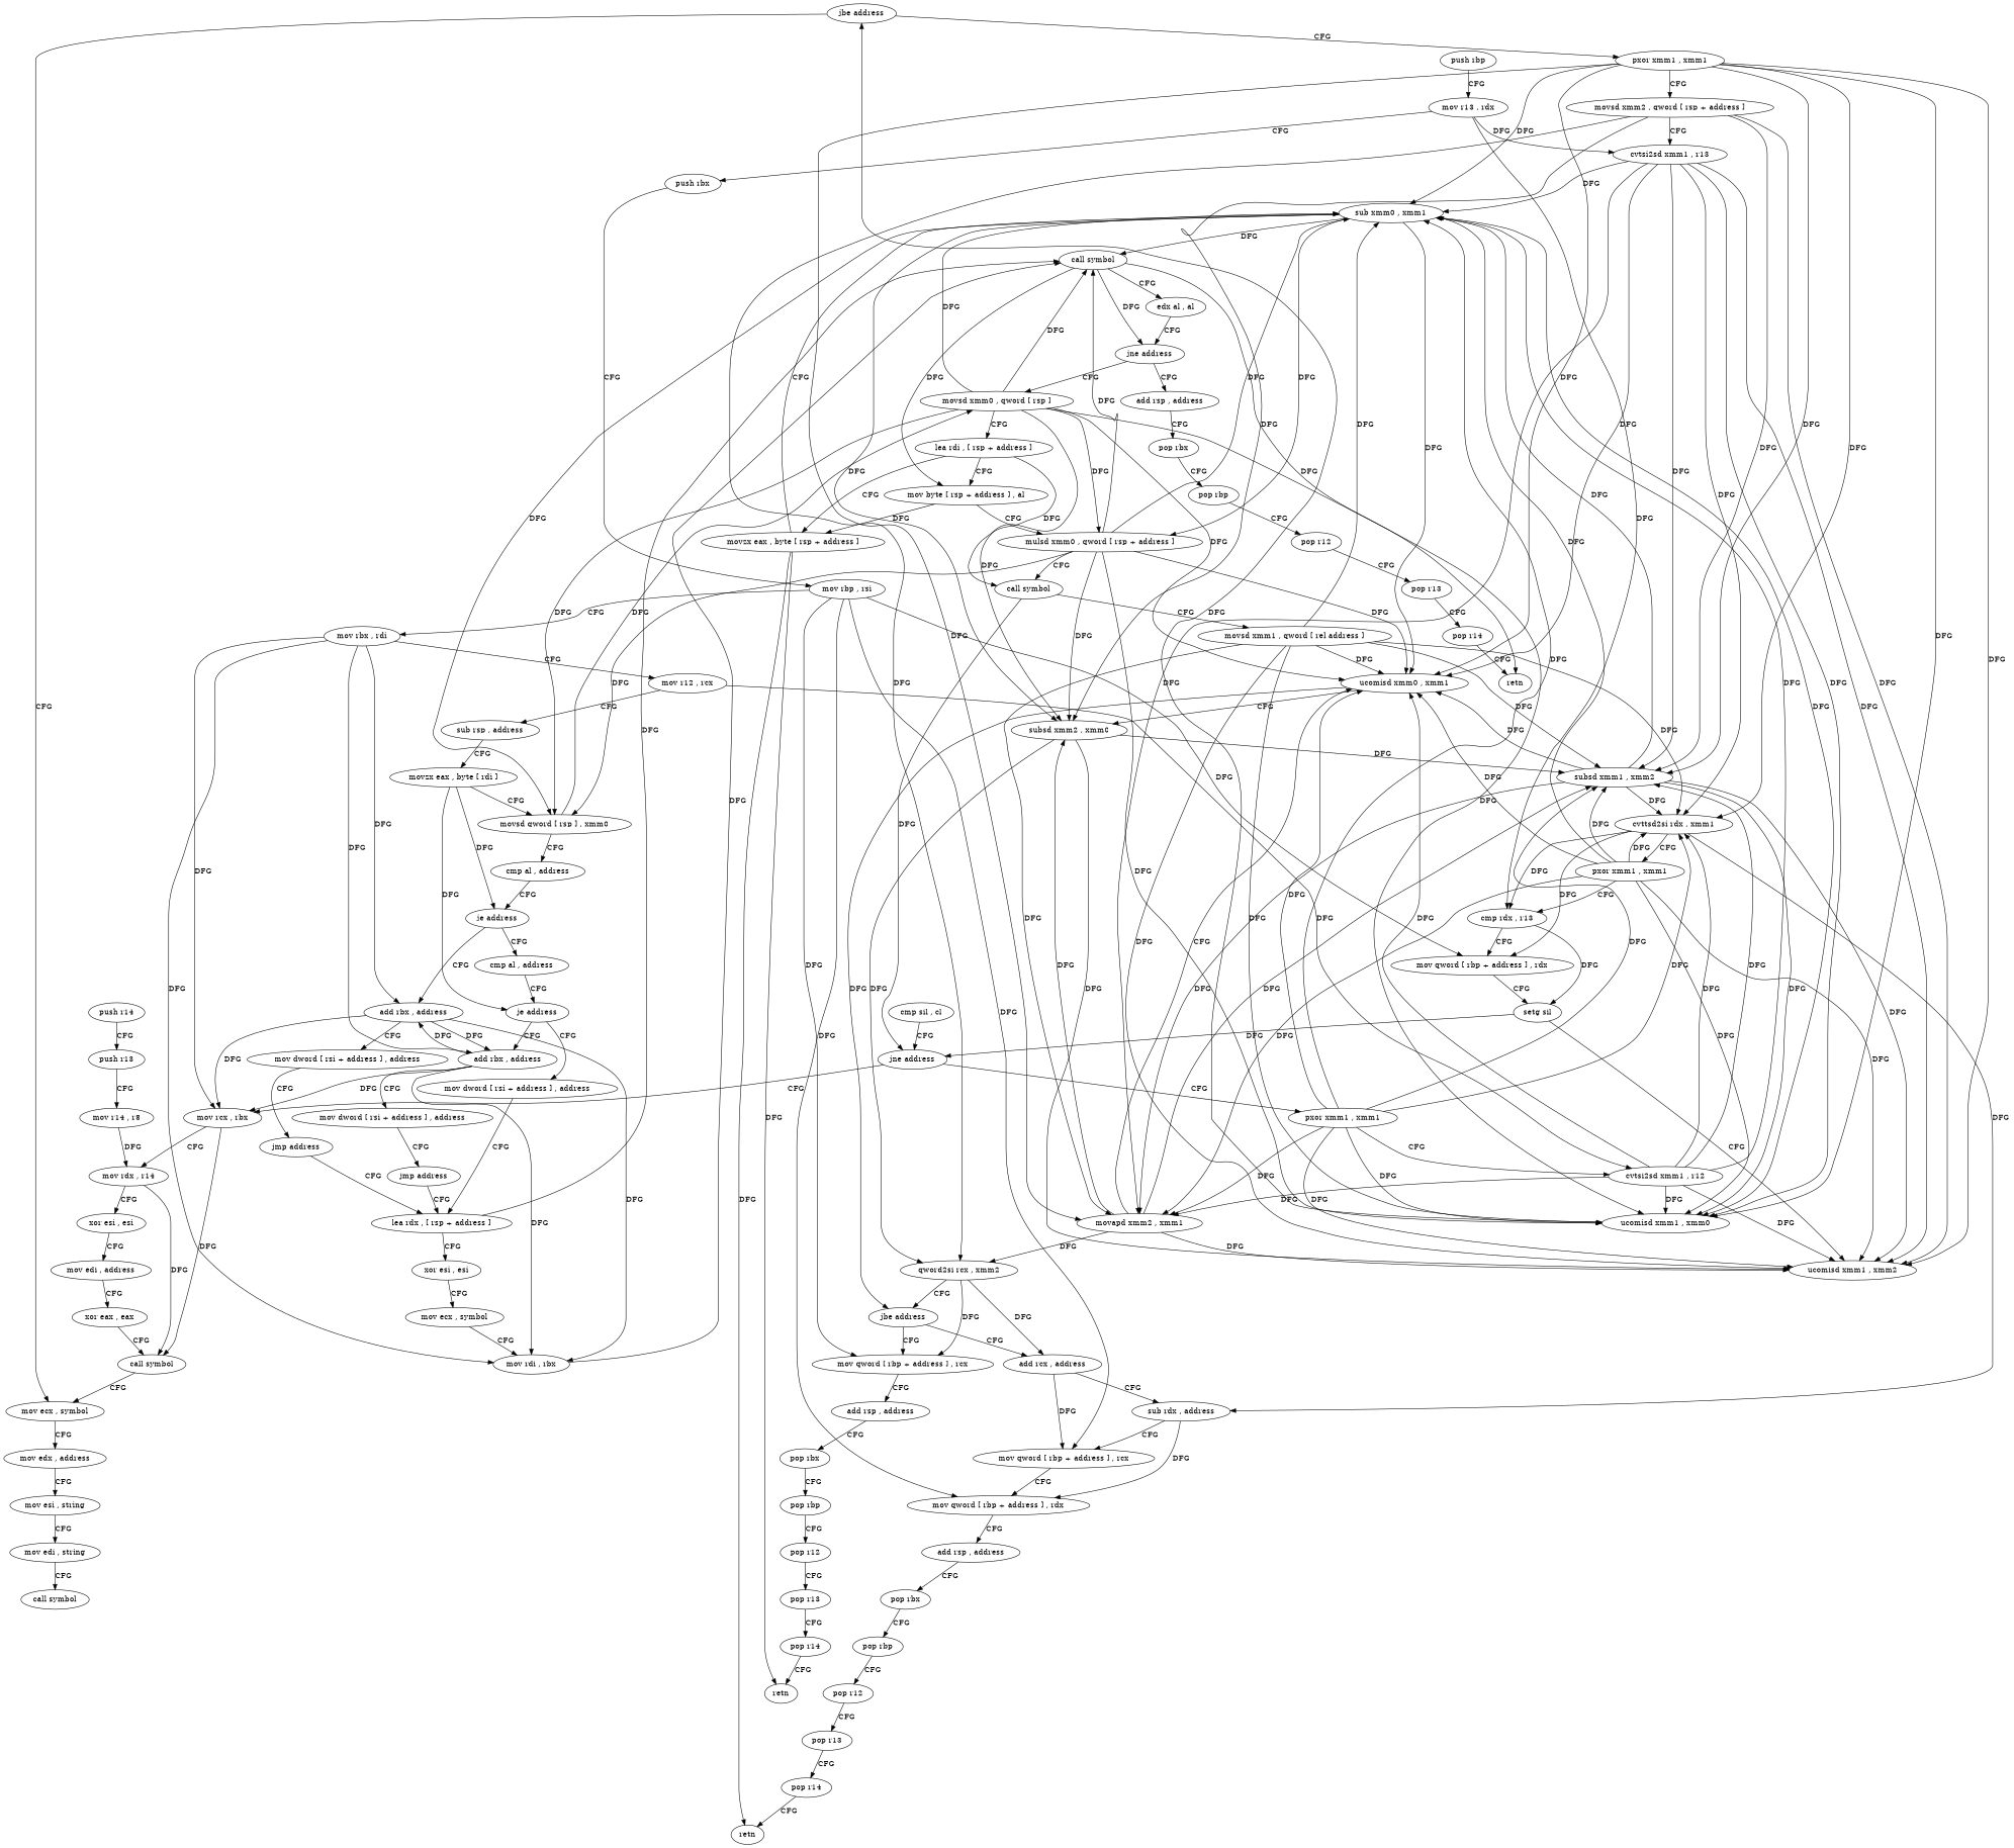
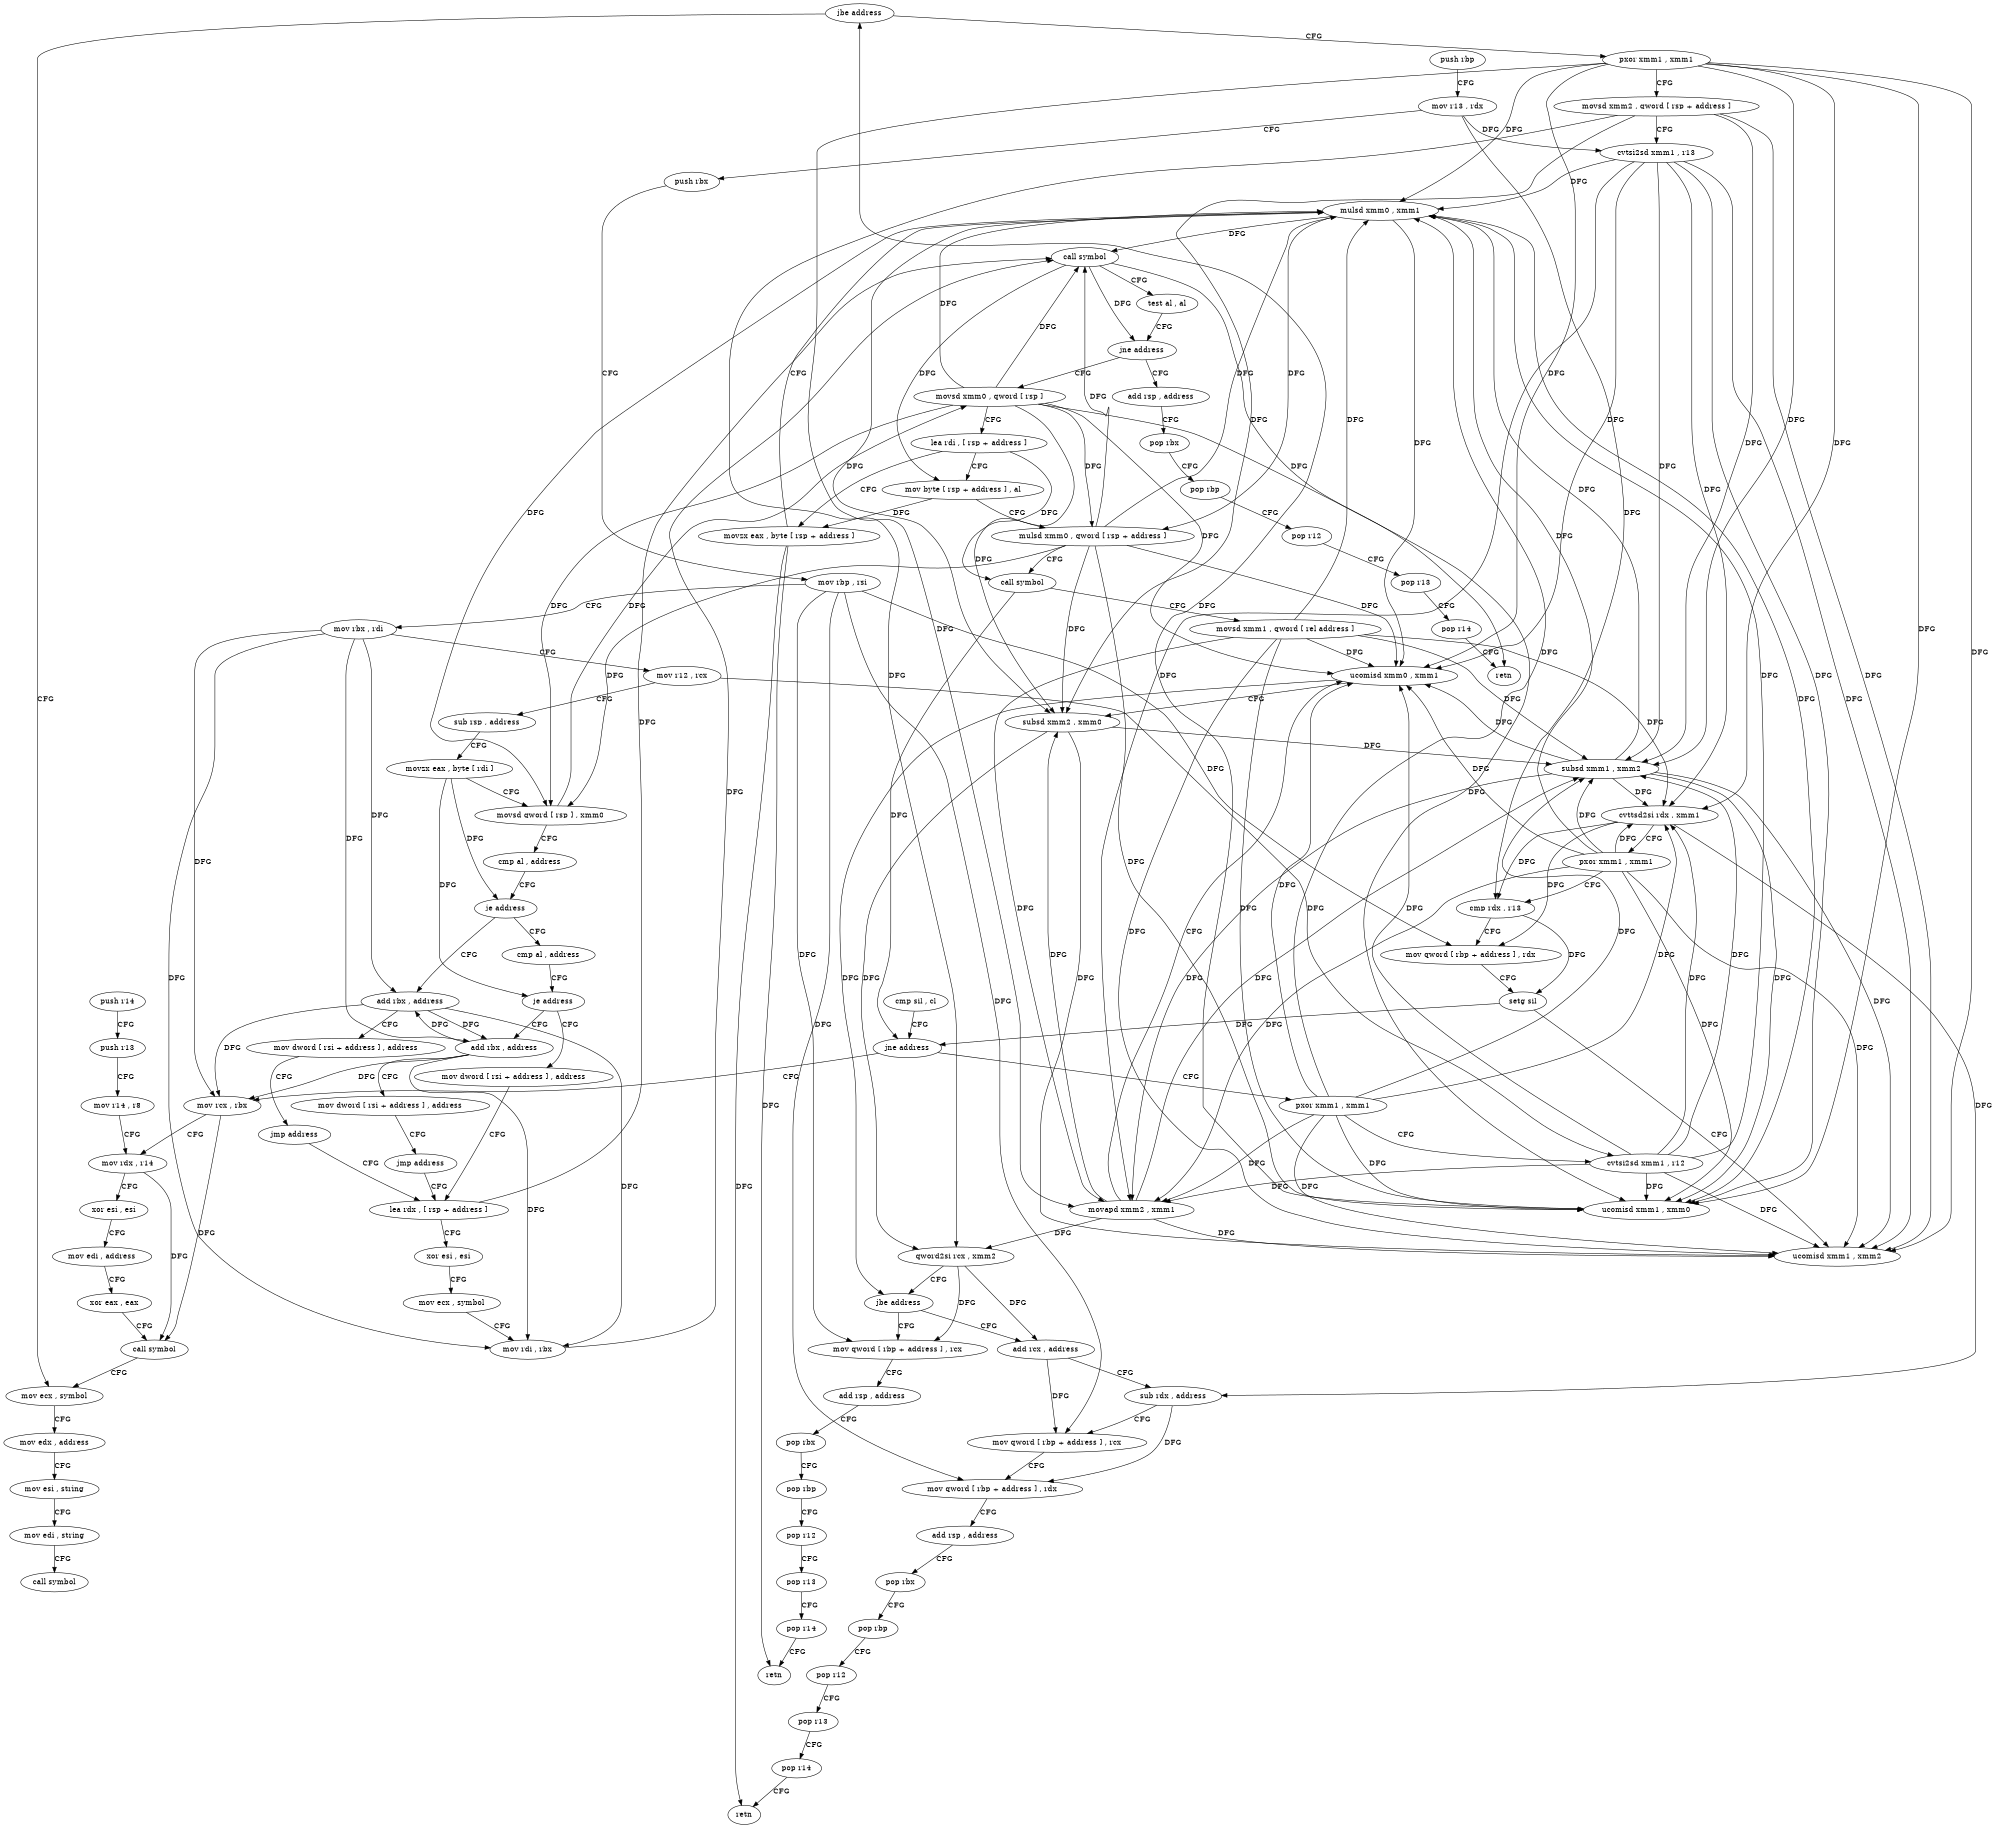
  digraph {
    n1 [label="push r14"]
    n2 [label="push r13"]
    n3 [label="mov r14 , r8"]
    n4 [label="mov rdx , r14"]
    n5 [label="call symbol"]
    n6 [label="xor esi , esi"]
    n7 [label="push rbp"]
    n8 [label="mov r13 , rdx"]
    n9 [label="push rbx"]
    n10 [label="cvtsi2sd xmm1 , r13"]
    n11 [label="cmp rdx , r13"]
    n12 [label="mov rbp , rsi"]
-   n13 [label="sub xmm0 , xmm1"]
+   n13 [label="mulsd xmm0 , xmm1"]
    n14 [label="ucomisd xmm1 , xmm0"]
    n15 [label="ucomisd xmm0 , xmm1"]
    n16 [label="subsd xmm1 , xmm2"]
    n17 [label="cvttsd2si rdx , xmm1"]
    n18 [label="ucomisd xmm1 , xmm2"]
    n19 [label="movapd xmm2 , xmm1"]
    n20 [label="mov qword [ rbp + address ] , rdx"]
    n21 [label="setg sil"]
    n22 [label="mov rbx , rdi"]
    n23 [label="mov qword [ rbp + address ] , rcx"]
    n24 [label="mov qword [ rbp + address ] , rcx"]
    n25 [label="mov qword [ rbp + address ] , rdx"]
    n26 [label="mov r12 , rcx"]
    n27 [label="add rbx , address"]
    n28 [label="add rbx , address"]
    n29 [label="mov rdi , rbx"]
    n30 [label="mov rcx , rbx"]
    n31 [label="add rsp , address"]
    n32 [label="add rsp , address"]
    n33 [label="sub rsp , address"]
    n34 [label="cvtsi2sd xmm1 , r12"]
    n35 [label="mov dword [ rsi + address ] , address"]
    n36 [label="mov dword [ rsi + address ] , address"]
    n37 [label="call symbol"]
    n38 [label="movzx eax , byte [ rdi ]"]
    n39 [label="movsd qword [ rsp ] , xmm0"]
    n40 [label="je address"]
    n41 [label="je address"]
    n42 [label="cmp al , address"]
    n43 [label="movsd xmm0 , qword [ rsp ]"]
    n44 [label="cmp al , address"]
    n45 [label="mov dword [ rsi + address ] , address"]
    n46 [label="lea rdi , [ rsp + address ]"]
    n47 [label="mulsd xmm0 , qword [ rsp + address ]"]
    n48 [label="subsd xmm2 , xmm0"]
    n49 [label="jmp address"]
    n50 [label="lea rdx , [ rsp + address ]"]
    n51 [label="xor esi , esi"]
    n52 [label="mov ecx , symbol"]
-   n53 [label="edx al , al"]
+   n53 [label="test al , al"]
    n54 [label="jne address"]
    n55 [label="mov byte [ rsp + address ] , al"]
    n56 [label=retn]
    n57 [label="jmp address"]
    n58 [label="add rsp , address"]
    n59 [label="movzx eax , byte [ rsp + address ]"]
    n60 [label="pop rbx"]
    n61 [label="call symbol"]
    n62 [label="jbe address"]
    n63 [label="jbe address"]
    n64 [label="qword2si rcx , xmm2"]
    n65 [label="pop rbp"]
    n66 [label="movsd xmm1 , qword [ rel address ]"]
    n67 [label="jne address"]
    n68 [label=retn]
    n69 [label=retn]
    n70 [label="pxor xmm1 , xmm1"]
    n71 [label="pxor xmm1 , xmm1"]
    n72 [label="sub rdx , address"]
    n73 [label="mov ecx , symbol"]
    n74 [label="pxor xmm1 , xmm1"]
    n75 [label="mov edx , address"]
    n76 [label="movsd xmm2 , qword [ rsp + address ]"]
    n77 [label="mov esi , string"]
    n78 [label="pop r12"]
    n79 [label="pop r13"]
    n80 [label="pop r14"]
    n81 [label="mov edi , string"]
    n82 [label="call symbol"]
    n83 [label="add rcx , address"]
    n84 [label="cmp sil , cl"]
    n85 [label="mov edi , address"]
    n86 [label="xor eax , eax"]
    n87 [label="pop rbx"]
    n88 [label="pop rbp"]
    n89 [label="pop r12"]
    n90 [label="pop r13"]
    n91 [label="pop r14"]
    n92 [label="pop rbx"]
    n93 [label="pop rbp"]
    n94 [label="pop r12"]
    n95 [label="pop r13"]
    n96 [label="pop r14"]
    n1 -> n2 [label=CFG]
    n2 -> n3 [label=CFG]
-   n3 -> n4 [label=DFG]
+   n3 -> n4 [label=CFG]
    n4 -> n5 [label=DFG]
    n4 -> n6 [label=CFG]
    n5 -> n73 [label=CFG]
    n6 -> n85 [label=CFG]
    n7 -> n8 [label=CFG]
    n8 -> n9 [label=CFG]
    n8 -> n10 [label=DFG]
    n8 -> n11 [label=DFG]
    n9 -> n12 [label=CFG]
    n10 -> n13 [label=DFG]
    n10 -> n14 [label=DFG]
    n10 -> n15 [label=DFG]
    n10 -> n16 [label=DFG]
    n10 -> n17 [label=DFG]
    n10 -> n18 [label=DFG]
    n10 -> n19 [label=DFG]
    n11 -> n20 [label=CFG]
    n11 -> n21 [label=DFG]
    n12 -> n20 [label=DFG]
    n12 -> n22 [label=CFG]
    n12 -> n23 [label=DFG]
    n12 -> n24 [label=DFG]
    n12 -> n25 [label=DFG]
    n13 -> n14 [label=DFG]
    n13 -> n15 [label=DFG]
    n13 -> n37 [label=DFG]
    n13 -> n39 [label=DFG]
    n13 -> n47 [label=DFG]
    n13 -> n48 [label=DFG]
    n14 -> n62 [label=DFG]
    n15 -> n48 [label=CFG]
    n15 -> n63 [label=DFG]
    n16 -> n13 [label=DFG]
    n16 -> n14 [label=DFG]
    n16 -> n15 [label=DFG]
    n16 -> n17 [label=DFG]
    n16 -> n18 [label=DFG]
    n16 -> n19 [label=DFG]
    n17 -> n11 [label=DFG]
    n17 -> n20 [label=DFG]
    n17 -> n71 [label=CFG]
    n17 -> n72 [label=DFG]
    n19 -> n15 [label=CFG]
    n19 -> n16 [label=DFG]
    n19 -> n18 [label=DFG]
    n19 -> n48 [label=DFG]
    n19 -> n64 [label=DFG]
    n20 -> n21 [label=CFG]
    n21 -> n18 [label=CFG]
    n21 -> n67 [label=DFG]
    n22 -> n26 [label=CFG]
    n22 -> n27 [label=DFG]
    n22 -> n28 [label=DFG]
    n22 -> n29 [label=DFG]
    n22 -> n30 [label=DFG]
    n23 -> n31 [label=CFG]
    n24 -> n25 [label=CFG]
    n25 -> n32 [label=CFG]
    n26 -> n33 [label=CFG]
    n26 -> n34 [label=DFG]
    n27 -> n28 [label=DFG]
    n27 -> n29 [label=DFG]
    n27 -> n30 [label=DFG]
    n27 -> n35 [label=CFG]
    n28 -> n27 [label=DFG]
    n28 -> n29 [label=DFG]
    n28 -> n30 [label=DFG]
    n28 -> n36 [label=CFG]
    n29 -> n37 [label=DFG]
    n30 -> n4 [label=CFG]
    n30 -> n5 [label=DFG]
    n31 -> n87 [label=CFG]
    n32 -> n92 [label=CFG]
    n33 -> n38 [label=CFG]
    n34 -> n13 [label=DFG]
    n34 -> n14 [label=DFG]
    n34 -> n15 [label=DFG]
    n34 -> n16 [label=DFG]
    n34 -> n17 [label=DFG]
    n34 -> n18 [label=DFG]
    n34 -> n19 [label=DFG]
    n35 -> n49 [label=CFG]
    n36 -> n57 [label=CFG]
    n37 -> n53 [label=CFG]
    n37 -> n54 [label=DFG]
    n37 -> n55 [label=DFG]
    n37 -> n56 [label=DFG]
    n38 -> n39 [label=CFG]
    n38 -> n40 [label=DFG]
    n38 -> n41 [label=DFG]
    n39 -> n42 [label=CFG]
    n39 -> n43 [label=DFG]
    n40 -> n27 [label=CFG]
    n40 -> n44 [label=CFG]
    n41 -> n28 [label=CFG]
    n41 -> n45 [label=CFG]
    n42 -> n40 [label=CFG]
    n43 -> n13 [label=DFG]
    n43 -> n14 [label=DFG]
    n43 -> n15 [label=DFG]
    n43 -> n37 [label=DFG]
    n43 -> n39 [label=DFG]
    n43 -> n46 [label=CFG]
    n43 -> n47 [label=DFG]
    n43 -> n48 [label=DFG]
    n44 -> n41 [label=CFG]
    n45 -> n50 [label=CFG]
    n46 -> n55 [label=CFG]
    n46 -> n59 [label=CFG]
    n46 -> n61 [label=DFG]
    n47 -> n13 [label=DFG]
    n47 -> n14 [label=DFG]
    n47 -> n15 [label=DFG]
    n47 -> n37 [label=DFG]
    n47 -> n39 [label=DFG]
    n47 -> n48 [label=DFG]
    n47 -> n61 [label=CFG]
    n48 -> n16 [label=DFG]
    n48 -> n18 [label=DFG]
    n48 -> n64 [label=DFG]
    n49 -> n50 [label=CFG]
    n50 -> n37 [label=DFG]
    n50 -> n51 [label=CFG]
    n51 -> n52 [label=CFG]
    n52 -> n29 [label=CFG]
    n53 -> n54 [label=CFG]
    n54 -> n43 [label=CFG]
    n54 -> n58 [label=CFG]
    n55 -> n47 [label=CFG]
    n55 -> n59 [label=DFG]
    n57 -> n50 [label=CFG]
    n58 -> n60 [label=CFG]
    n59 -> n13 [label=CFG]
    n59 -> n68 [label=DFG]
    n59 -> n69 [label=DFG]
    n60 -> n65 [label=CFG]
    n61 -> n66 [label=CFG]
    n61 -> n67 [label=DFG]
    n62 -> n73 [label=CFG]
    n62 -> n74 [label=CFG]
    n63 -> n23 [label=CFG]
    n63 -> n83 [label=CFG]
    n64 -> n23 [label=DFG]
    n64 -> n63 [label=CFG]
    n64 -> n83 [label=DFG]
    n65 -> n78 [label=CFG]
    n66 -> n13 [label=DFG]
    n66 -> n14 [label=DFG]
    n66 -> n15 [label=DFG]
    n66 -> n16 [label=DFG]
    n66 -> n17 [label=DFG]
    n66 -> n18 [label=DFG]
    n66 -> n19 [label=DFG]
    n67 -> n30 [label=CFG]
    n67 -> n70 [label=CFG]
    n70 -> n13 [label=DFG]
    n70 -> n14 [label=DFG]
    n70 -> n15 [label=DFG]
    n70 -> n16 [label=DFG]
    n70 -> n17 [label=DFG]
    n70 -> n18 [label=DFG]
    n70 -> n19 [label=DFG]
    n70 -> n34 [label=CFG]
    n71 -> n11 [label=CFG]
    n71 -> n13 [label=DFG]
    n71 -> n14 [label=DFG]
    n71 -> n15 [label=DFG]
    n71 -> n16 [label=DFG]
    n71 -> n17 [label=DFG]
    n71 -> n18 [label=DFG]
    n71 -> n19 [label=DFG]
    n72 -> n24 [label=CFG]
    n72 -> n25 [label=DFG]
    n73 -> n75 [label=CFG]
    n74 -> n13 [label=DFG]
    n74 -> n14 [label=DFG]
    n74 -> n15 [label=DFG]
    n74 -> n16 [label=DFG]
    n74 -> n17 [label=DFG]
    n74 -> n18 [label=DFG]
    n74 -> n19 [label=DFG]
    n74 -> n76 [label=CFG]
    n75 -> n77 [label=CFG]
    n76 -> n10 [label=CFG]
    n76 -> n16 [label=DFG]
    n76 -> n18 [label=DFG]
    n76 -> n48 [label=DFG]
    n76 -> n64 [label=DFG]
    n77 -> n81 [label=CFG]
    n78 -> n79 [label=CFG]
    n79 -> n80 [label=CFG]
    n80 -> n56 [label=CFG]
    n81 -> n82 [label=CFG]
    n83 -> n24 [label=DFG]
    n83 -> n72 [label=CFG]
    n84 -> n67 [label=CFG]
    n85 -> n86 [label=CFG]
    n86 -> n5 [label=CFG]
    n87 -> n88 [label=CFG]
    n88 -> n89 [label=CFG]
    n89 -> n90 [label=CFG]
    n90 -> n91 [label=CFG]
    n91 -> n68 [label=CFG]
    n92 -> n93 [label=CFG]
    n93 -> n94 [label=CFG]
    n94 -> n95 [label=CFG]
    n95 -> n96 [label=CFG]
    n96 -> n69 [label=CFG]
  }
